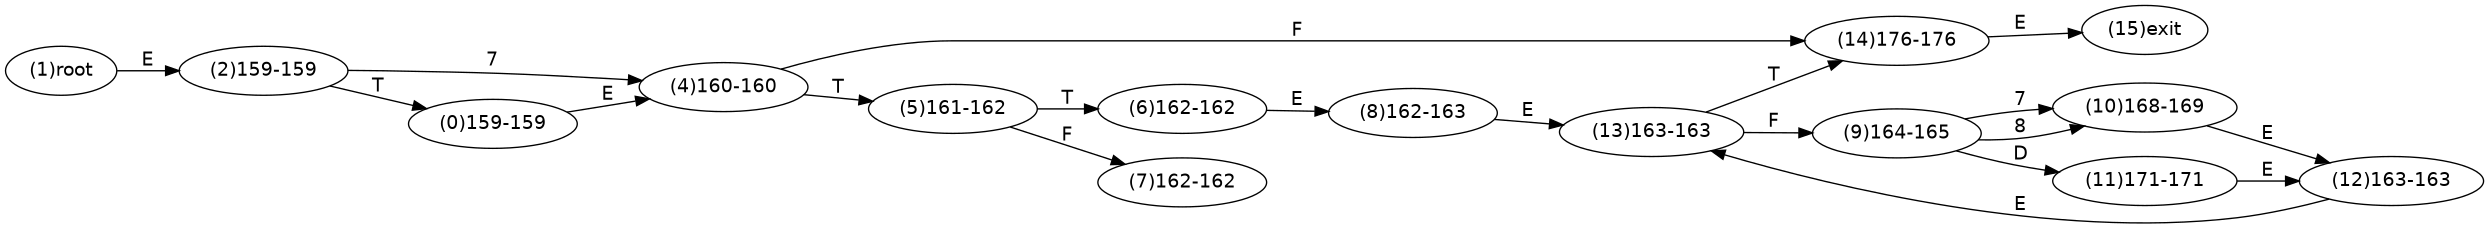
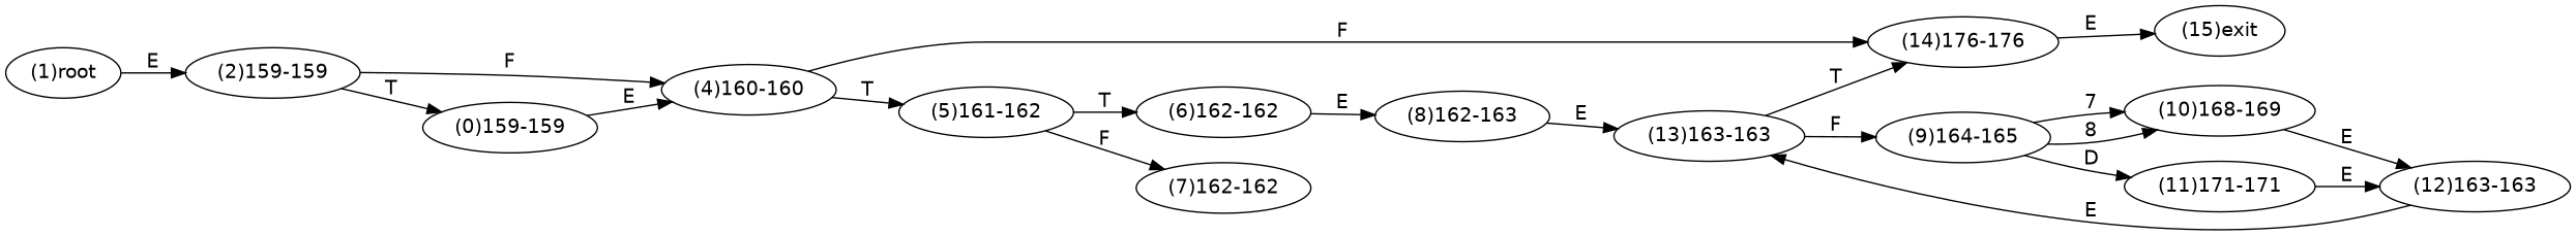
  digraph {
    fontname="DejaVu Sans"
    rankdir=LR
    node [fontname="DejaVu Sans"]
    edge [fontname="DejaVu Sans"]
    n1 [label="(1)root"]
    n2 [label="(2)159-159"]
    n3 [label="(0)159-159"]
    n4 [label="(4)160-160"]
    n5 [label="(5)161-162"]
    n6 [label="(14)176-176"]
    n7 [label="(6)162-162"]
    n8 [label="(7)162-162"]
    n9 [label="(15)exit"]
    n10 [label="(8)162-163"]
    n11 [label="(13)163-163"]
    n12 [label="(9)164-165"]
    n13 [label="(10)168-169"]
    n14 [label="(11)171-171"]
    n15 [label="(12)163-163"]
    n1 -> n2 [label=E]
    n2 -> n3 [label=T]
-   n2 -> n4 [label=7]
+   n2 -> n4 [label=F]
    n3 -> n4 [label=E]
    n4 -> n5 [label=T]
    n4 -> n6 [label=F]
    n5 -> n7 [label=T]
    n5 -> n8 [label=F]
    n6 -> n9 [label=E]
    n7 -> n10 [label=E]
    n10 -> n11 [label=E]
    n11 -> n6 [label=T]
    n11 -> n12 [label=F]
    n12 -> n13 [label=7]
    n12 -> n13 [label=8]
    n12 -> n14 [label=D]
    n13 -> n15 [label=E]
    n14 -> n15 [label=E]
    n15 -> n11 [label=E]
  }
